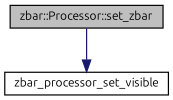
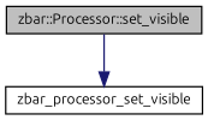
  digraph {
    rankdir=TB
    fontname=Ubuntu
    node [color=black fontname=Ubuntu fontsize=10 shape=record style=filled]
-   n1 [fillcolor=grey75 fontcolor=black height=0.2 label="zbar::Processor::set_zbar" width=0.4]
+   n1 [fillcolor=grey75 fontcolor=black height=0.2 label="zbar::Processor::set_visible" width=0.4]
    n2 [fillcolor=white height=0.2 label=zbar_processor_set_visible width=0.4]
    n1 -> n2 [color=midnightblue fontname=Ubuntu fontsize=10 labelfontname=Helvetica labelfontsize=10 style=solid]
  }
